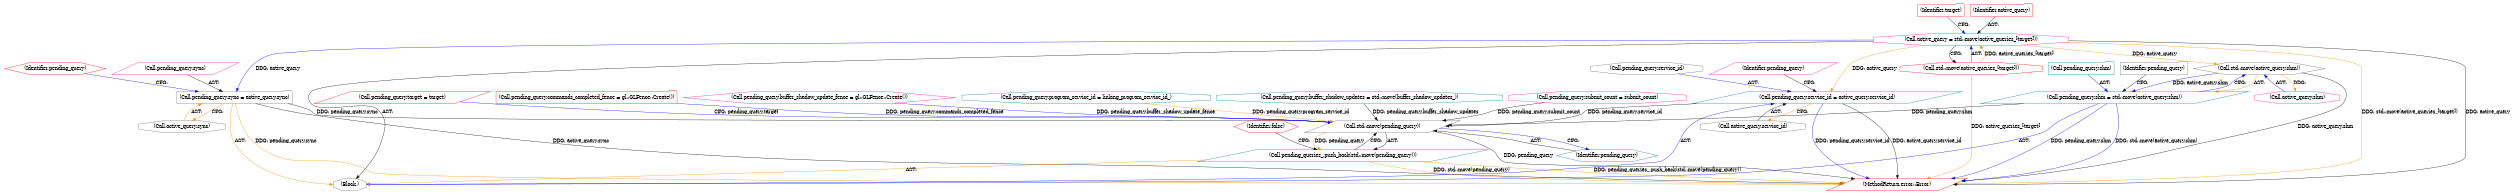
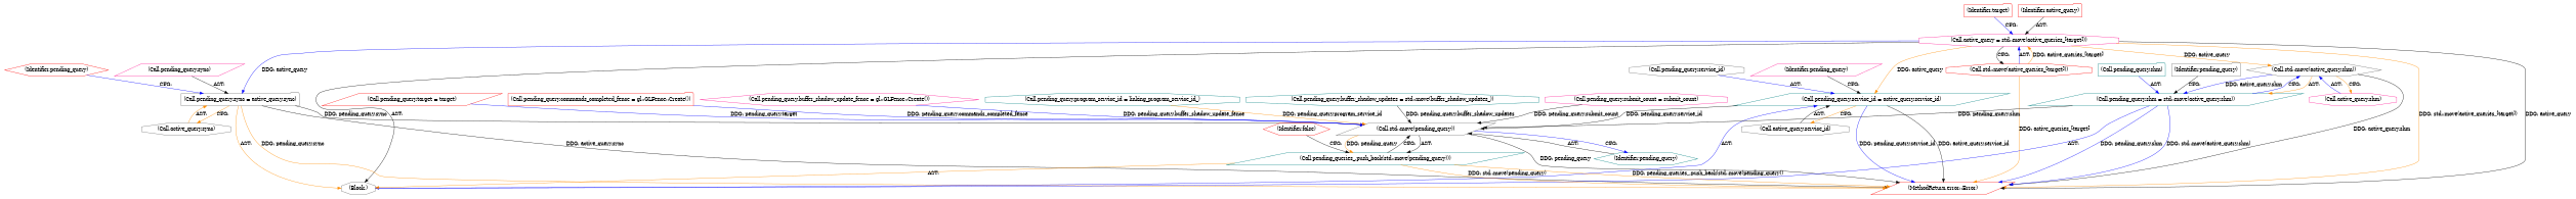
  digraph {
    node [color=red shape=octagon]
    edge [color=black]
    n1 [color=deeppink label="(Call,active_query = std::move(active_queries_[target]))"]
    n2 [label="(Call,std::move(active_queries_[target]))"]
    n3 [color=teal label="(Call,pending_query.service_id = active_query.service_id)" shape=parallelogram]
    n4 [color=gray40 label="(Call,std::move(active_query.shm))" shape=hexagon]
    n5 [color=gray40 label="(Call,pending_query.sync = active_query.sync)" shape=folder]
    n6 [label="(MethodReturn,error::Error)" shape=parallelogram]
    n7 [color=gray40 label="(Block,)"]
    n8 [color=gray40 label="(Call,std::move(pending_query))" shape=parallelogram]
    n9 [color=gray40 label="(Call,active_query.service_id)"]
    n10 [color=teal label="(Call,pending_query.shm = std::move(active_query.shm))" shape=parallelogram]
    n11 [color=deeppink label="(Call,active_query.shm)"]
    n12 [color=gray40 label="(Call,active_query.sync)"]
    n13 [color=teal label="(Call,pending_queries_.push_back(std::move(pending_query)))" shape=parallelogram]
    n14 [color=teal label="(Identifier,pending_query)" shape=hexagon]
    n15 [label="(Identifier,pending_query)" shape=hexagon]
    n16 [color=deeppink label="(Call,pending_query.submit_count = submit_count)"]
    n17 [label="(Identifier,false)" shape=hexagon]
    n18 [color=teal label="(Call,pending_query.shm)" shape=folder]
    n19 [label="(Call,pending_query.target = target)" shape=parallelogram]
    n20 [label="(Call,pending_query.commands_completed_fence = gl::GLFence::Create())" shape=folder]
    n21 [color=deeppink label="(Call,pending_query.buffer_shadow_update_fence = gl::GLFence::Create())" shape=hexagon]
    n22 [color=deeppink label="(Call,pending_query.sync)" shape=parallelogram]
    n23 [color=deeppink label="(Identifier,pending_query)" shape=parallelogram]
    n24 [label="(Identifier,target)" shape=folder]
    n25 [label="(Identifier,active_query)" shape=folder]
    n26 [color=teal label="(Call,pending_query.program_service_id = linking_program_service_id_)"]
    n27 [color=teal label="(Call,pending_query.buffer_shadow_updates = std::move(buffer_shadow_updates_))"]
    n28 [color=gray40 label="(Identifier,pending_query)" shape=folder]
    n29 [color=gray40 label="(Call,pending_query.service_id)"]
    n1 -> n2 [label="CFG: "]
    n1 -> n3 [color=darkorange label="DDG: active_query"]
    n1 -> n4 [color=darkorange label="DDG: active_query"]
    n1 -> n5 [color=blue label="DDG: active_query"]
    n1 -> n6 [color=darkorange label="DDG: std::move(active_queries_[target])"]
    n1 -> n6 [label="DDG: active_query"]
    n1 -> n7 [label="AST: "]
    n2 -> n1 [color=blue label="AST: "]
    n2 -> n1 [color=darkorange label="DDG: active_queries_[target]"]
    n2 -> n6 [color=darkorange label="DDG: active_queries_[target]"]
    n3 -> n6 [color=blue label="DDG: pending_query.service_id"]
    n3 -> n6 [label="DDG: active_query.service_id"]
    n3 -> n8 [label="DDG: pending_query.service_id"]
    n3 -> n9 [color=darkorange label="CFG: "]
    n4 -> n6 [label="DDG: active_query.shm"]
    n4 -> n10 [color=darkorange label="AST: "]
    n4 -> n10 [color=blue label="DDG: active_query.shm"]
-   n4 -> n11 [color=darkorange label="DDG: "]
+   n4 -> n11 [color=darkorange label="CFG: "]
    n5 -> n6 [color=darkorange label="DDG: pending_query.sync"]
    n5 -> n6 [label="DDG: active_query.sync"]
    n5 -> n7 [color=darkorange label="AST: "]
    n5 -> n8 [label="DDG: pending_query.sync"]
    n5 -> n12 [color=darkorange label="CFG: "]
    n7 -> n3 [color=blue label="AST: "]
    n8 -> n6 [label="DDG: pending_query"]
    n8 -> n13 [label="AST: "]
    n8 -> n13 [color=darkorange label="DDG: pending_query"]
    n8 -> n14 [color=blue label="CFG: "]
    n9 -> n3 [label="AST: "]
    n10 -> n4 [color=blue label="CFG: "]
    n10 -> n6 [color=blue label="DDG: pending_query.shm"]
    n10 -> n6 [color=blue label="DDG: std::move(active_query.shm)"]
    n10 -> n7 [color=blue label="AST: "]
    n10 -> n8 [label="DDG: pending_query.shm"]
    n11 -> n4 [color=blue label="AST: "]
    n12 -> n5 [color=darkorange label="AST: "]
    n13 -> n6 [color=darkorange label="DDG: pending_queries_.push_back(std::move(pending_query))"]
    n13 -> n6 [color=darkorange label="DDG: std::move(pending_query)"]
    n13 -> n7 [color=darkorange label="AST: "]
    n13 -> n8 [label="CFG: "]
    n14 -> n8 [label="AST: "]
    n15 -> n5 [color=blue label="CFG: "]
    n16 -> n8 [label="DDG: pending_query.submit_count"]
    n17 -> n13 [label="CFG: "]
    n18 -> n10 [color=blue label="AST: "]
-   n19 -> n8 [color=blue label="CFG: pending_query.target"]
+   n19 -> n8 [color=blue label="DDG: pending_query.target"]
    n20 -> n8 [color=blue label="DDG: pending_query.commands_completed_fence"]
    n21 -> n8 [color=blue label="DDG: pending_query.buffer_shadow_update_fence"]
    n22 -> n5 [label="AST: "]
    n23 -> n3 [label="CFG: "]
    n24 -> n1 [color=blue label="CFG: "]
    n25 -> n1 [label="AST: "]
    n26 -> n8 [color=darkorange label="DDG: pending_query.program_service_id"]
    n27 -> n8 [label="DDG: pending_query.buffer_shadow_updates"]
    n28 -> n10 [label="CFG: "]
    n29 -> n3 [color=blue label="AST: "]
  }
